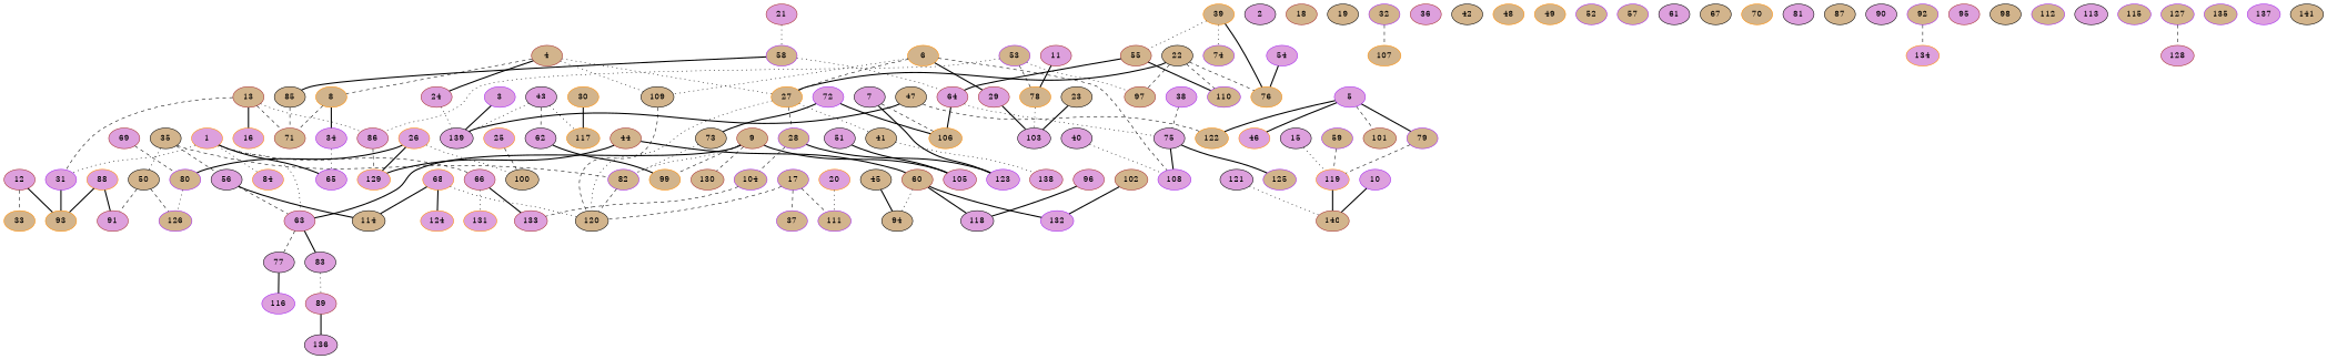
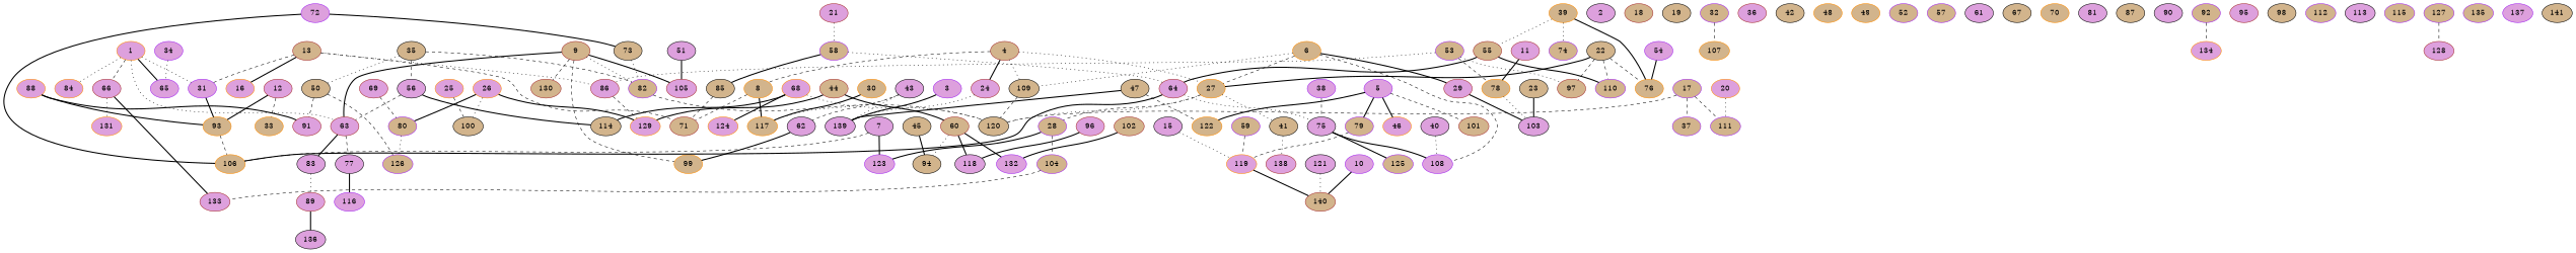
  graph {
    node [color=black fillcolor=tan style=filled]
    edge [style=bold]
    1 [color=darkorange fillcolor=plum]
    31 [color=purple fillcolor=plum]
    63 [color=brown fillcolor=plum]
    65 [color=purple fillcolor=plum]
    66 [color=brown fillcolor=plum]
    84 [color=darkorange fillcolor=plum]
    93 [color=darkorange]
    77 [fillcolor=plum]
    83 [fillcolor=plum]
    131 [color=darkorange fillcolor=plum]
    133 [color=brown fillcolor=plum]
    2 [fillcolor=plum]
    3 [color=purple fillcolor=plum]
    139 [fillcolor=plum]
    4 [color=brown]
    8 [color=darkorange]
    24 [color=brown fillcolor=plum]
    27 [color=darkorange]
    109
    34 [color=purple fillcolor=plum]
    71 [color=brown]
    28 [color=purple]
    120
    41
    5 [color=purple fillcolor=plum]
    46 [color=darkorange fillcolor=plum]
    79 [color=purple]
    101 [color=brown]
    122 [color=darkorange]
    119 [color=darkorange fillcolor=plum]
    6 [color=darkorange]
    29 [color=brown fillcolor=plum]
    108 [color=purple fillcolor=plum]
    103 [fillcolor=plum]
    7 [fillcolor=plum]
    106 [color=darkorange]
    123 [color=purple fillcolor=plum]
    9 [color=brown]
    82 [color=purple]
    99 [color=darkorange]
    105 [color=brown fillcolor=plum]
    130 [color=brown]
    10 [color=purple fillcolor=plum]
    140 [color=brown]
    11 [color=brown fillcolor=plum]
    78 [color=darkorange]
    12 [color=brown fillcolor=plum]
    33 [color=darkorange]
    13 [color=brown]
    16 [color=darkorange fillcolor=plum]
    86 [color=brown fillcolor=plum]
    129 [color=darkorange fillcolor=plum]
    104 [color=purple]
    69 [color=brown fillcolor=plum]
    80 [color=purple]
    15 [fillcolor=plum]
    17 [color=purple]
    37 [color=purple]
    111 [color=purple]
    18 [color=brown]
    19
    20 [color=darkorange fillcolor=plum]
    21 [color=brown fillcolor=plum]
    58 [color=purple]
    64 [color=brown fillcolor=plum]
    85
    22
    76 [color=darkorange]
    97 [color=brown]
    110 [color=purple]
    23
    25 [color=darkorange fillcolor=plum]
    100
    26 [color=darkorange fillcolor=plum]
    126 [color=purple]
    138 [color=brown fillcolor=plum]
    30 [color=darkorange]
    117 [color=darkorange]
    32 [color=purple]
    107 [color=darkorange]
    35
    50
    56 [fillcolor=plum]
    91 [color=brown fillcolor=plum]
    114
    36 [color=brown fillcolor=plum]
    38 [color=purple fillcolor=plum]
    75 [fillcolor=plum]
    125 [color=purple]
    39 [color=darkorange]
    55 [color=brown]
    74 [color=purple]
    40 [fillcolor=plum]
    42
    43 [fillcolor=plum]
    62 [fillcolor=plum]
    44 [color=brown]
    60 [color=brown]
    94
    118 [fillcolor=plum]
    132 [color=purple fillcolor=plum]
    45
    47
    48 [color=darkorange]
    49 [color=darkorange]
    51 [fillcolor=plum]
    52 [color=purple]
    53 [color=purple]
    54 [color=purple fillcolor=plum]
    57 [color=purple]
    59 [color=purple]
    61 [fillcolor=plum]
    116 [color=purple fillcolor=plum]
    89 [color=brown fillcolor=plum]
    67
    68 [color=darkorange fillcolor=plum]
    124 [color=darkorange fillcolor=plum]
    70 [color=darkorange]
    72 [color=purple fillcolor=plum]
    73
    81 [fillcolor=plum]
    136 [fillcolor=plum]
    87
    88 [color=darkorange fillcolor=plum]
    90 [fillcolor=plum]
    92 [color=purple]
    134 [color=darkorange fillcolor=plum]
    95 [color=brown fillcolor=plum]
    96 [color=brown fillcolor=plum]
    98
    102 [color=brown]
    112 [color=purple]
    113 [fillcolor=plum]
    115 [color=purple]
    121 [fillcolor=plum]
    127 [color=purple]
    128 [color=brown fillcolor=plum]
    135 [color=purple]
    137 [color=purple fillcolor=plum]
    141
    1 -- 31 [style=dotted]
    1 -- 63 [style=dotted]
    1 -- 65
    1 -- 66 [style=dashed]
    1 -- 84 [style=dotted]
    31 -- 93
    63 -- 77 [style=dashed]
    63 -- 83
    66 -- 131 [style=dotted]
    66 -- 133
+   93 -- 106 [style=dashed]
    77 -- 116
    83 -- 89 [style=dotted]
    3 -- 139
    4 -- 8 [style=dashed]
    4 -- 24
    4 -- 27 [style=dotted]
    4 -- 109 [style=dotted]
-   8 -- 34
+   8 -- 117
    8 -- 71 [style=dashed]
    24 -- 139 [style=dotted]
    27 -- 28 [style=dashed]
    27 -- 120 [style=dotted]
    27 -- 41 [style=dotted]
    109 -- 120 [style=dashed]
    34 -- 65 [style=dotted]
    28 -- 123
    28 -- 104 [style=dashed]
    41 -- 138 [style=dotted]
    5 -- 46
    5 -- 79
    5 -- 101 [style=dashed]
    5 -- 122
    79 -- 119 [style=dashed]
    119 -- 140
    6 -- 27 [style=dashed]
    6 -- 109 [style=dotted]
    6 -- 29
    6 -- 108 [style=dashed]
    29 -- 103
    7 -- 106 [style=dashed]
    7 -- 123
    9 -- 63
    9 -- 82 [style=dotted]
    9 -- 99 [style=dashed]
    9 -- 105
    9 -- 130 [style=dashed]
    82 -- 120 [style=dashed]
    10 -- 140
    11 -- 78
    78 -- 103 [style=dotted]
    12 -- 93
    12 -- 33 [style=dashed]
    13 -- 31 [style=dashed]
    13 -- 71 [style=dashed]
    13 -- 16
    13 -- 86 [style=dotted]
    86 -- 129 [style=dashed]
    104 -- 133 [style=dashed]
    69 -- 80 [style=dashed]
    80 -- 126 [style=dotted]
    15 -- 119 [style=dotted]
    17 -- 120 [style=dashed]
    17 -- 37 [style=dashed]
    17 -- 111 [style=dashed]
    20 -- 111 [style=dotted]
    21 -- 58 [style=dotted]
    58 -- 64 [style=dotted]
    58 -- 85
    64 -- 106
    64 -- 75 [style=dotted]
    85 -- 71 [style=dashed]
    22 -- 27
    22 -- 76 [style=dashed]
    22 -- 97 [style=dashed]
    22 -- 110 [style=dashed]
    23 -- 103
    25 -- 100 [style=dashed]
    26 -- 129
    26 -- 80
    26 -- 100 [style=dotted]
    30 -- 117
    32 -- 107 [style=dashed]
    35 -- 82 [style=dashed]
    35 -- 50 [style=dotted]
    35 -- 56 [style=dashed]
    50 -- 126 [style=dashed]
    50 -- 91 [style=dashed]
    56 -- 63 [style=dashed]
    56 -- 114
    38 -- 75 [style=dashed]
    75 -- 108
    75 -- 125
    39 -- 76
    39 -- 55 [style=dotted]
    39 -- 74 [style=dotted]
    55 -- 64
    55 -- 110
    40 -- 108 [style=dotted]
    43 -- 139 [style=dotted]
    43 -- 117 [style=dotted]
    43 -- 62 [style=dashed]
    62 -- 99
    44 -- 129
    44 -- 60
    60 -- 94 [style=dotted]
    60 -- 118
    60 -- 132
    45 -- 94
    47 -- 139
    47 -- 122 [style=dashed]
    51 -- 105
    53 -- 78 [style=dashed]
    53 -- 86 [style=dotted]
    53 -- 97 [style=dotted]
    54 -- 76
    59 -- 119 [style=dashed]
    89 -- 136
    68 -- 120 [style=dotted]
    68 -- 114
    68 -- 124
    72 -- 106
    72 -- 73
    73 -- 82 [style=dotted]
    88 -- 93
    88 -- 91
    92 -- 134 [style=dashed]
    96 -- 118
    102 -- 132
    121 -- 140 [style=dotted]
    127 -- 128 [style=dashed]
  }
